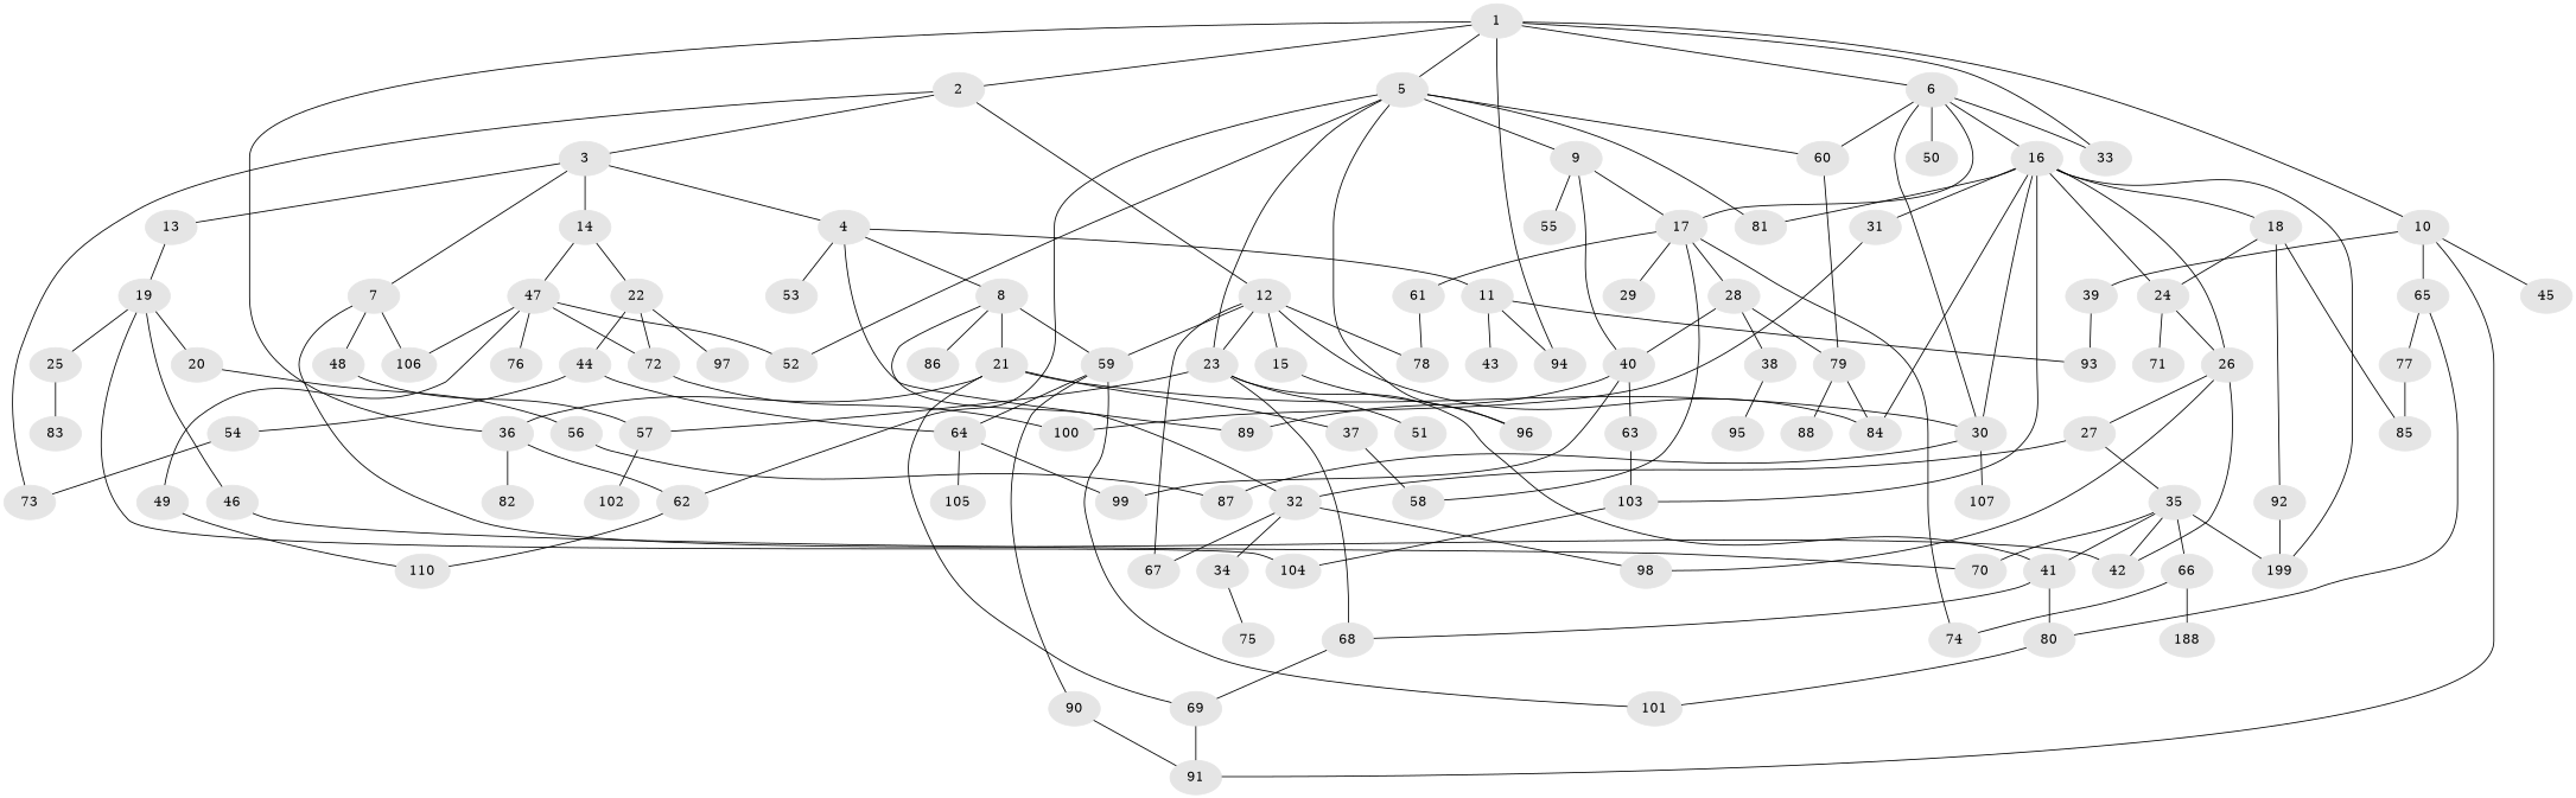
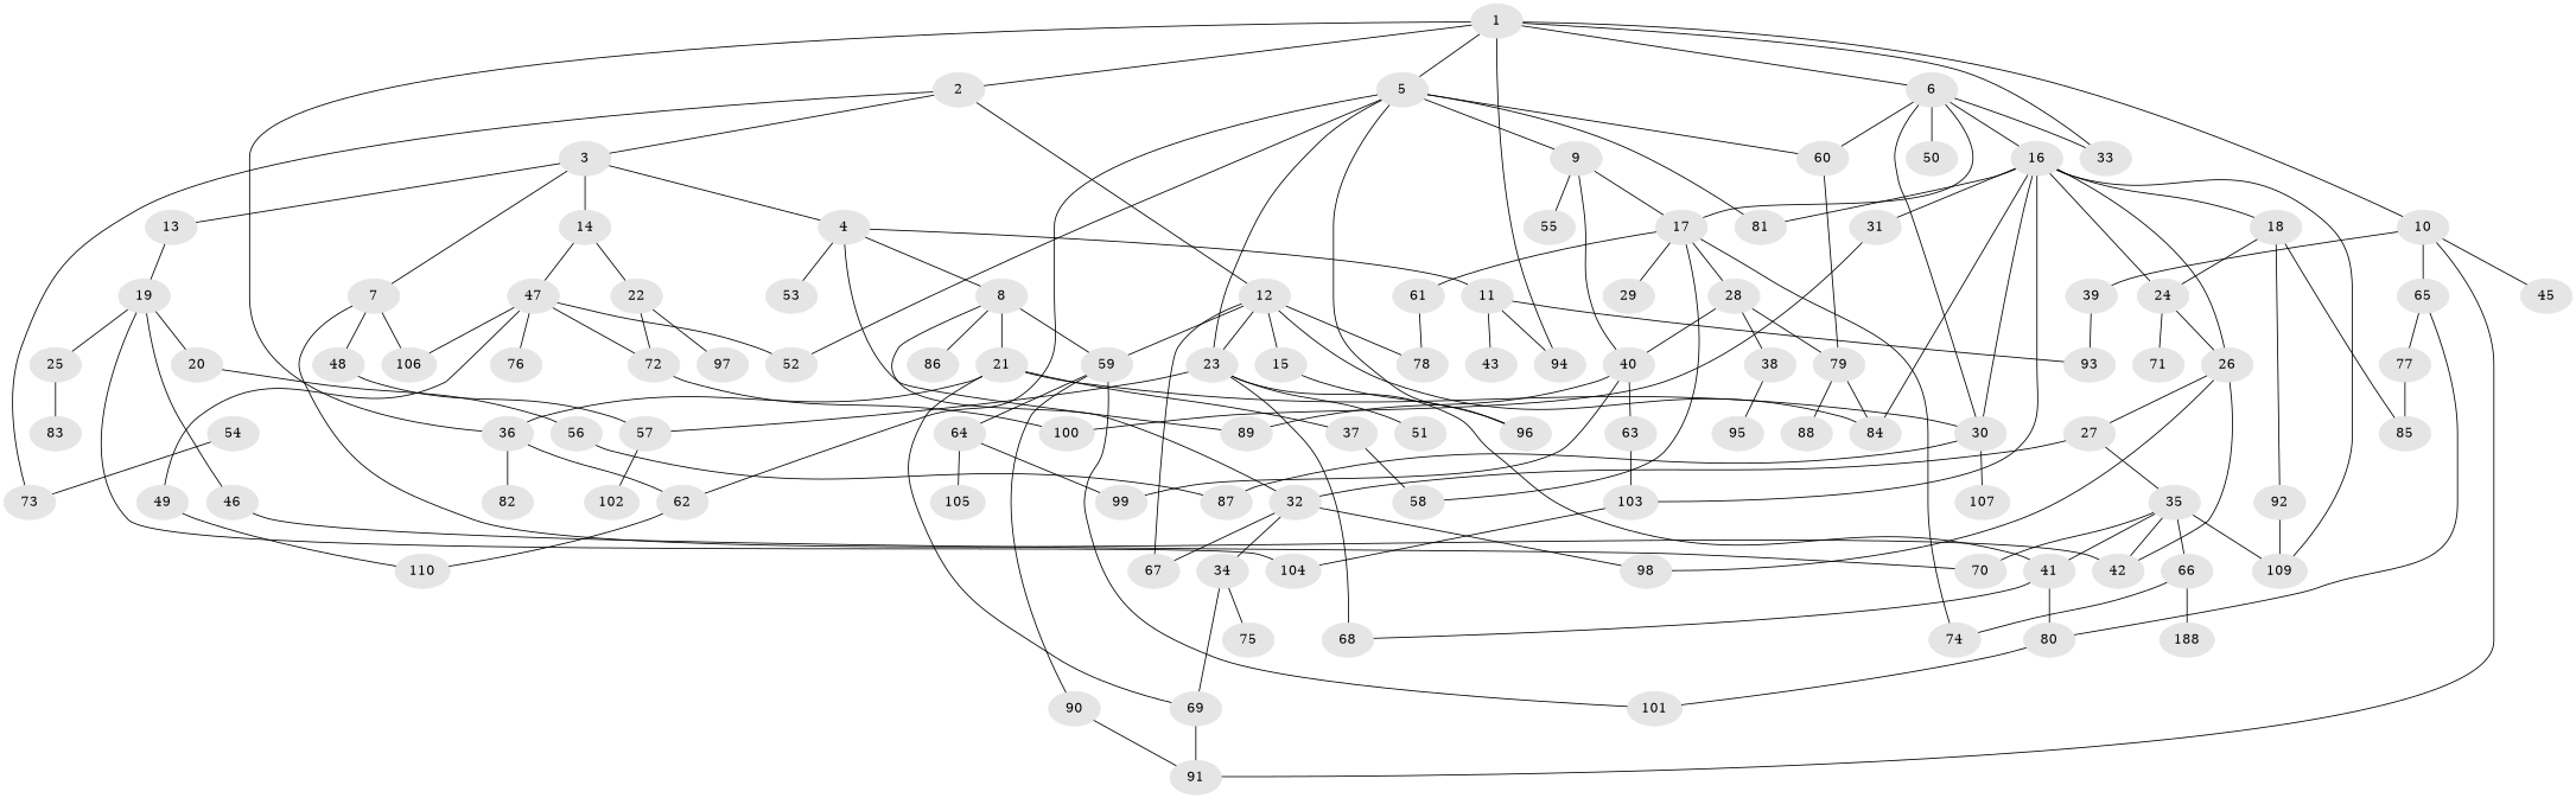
  graph {
    node [color=gray90 style=filled]
    1
    2
    5
    6
    10
    33
    36
    94
    3
    12
    73
    9
    23
    52
    60
    62
    81
    96
    16
    17
    30
    50
    39
    45
    65
    91
    82
    4
    7
    13
    14
    59
    15
    67
    78
    84
    8
    11
    53
    89
    42
    48
    106
    19
    22
    47
    21
    32
    86
    43
    93
    40
    55
    41
    51
    57
    68
    79
    110
    18
    24
    26
    31
    103
-   109 [label=199]
+   109
    28
    29
    58
    61
    74
    87
    107
    37
    69
    98
    34
    64
    90
    101
    63
    99
    80
    77
    20
    25
    46
    104
-   44
    72
    97
    49
    76
    85
    92
    71
    27
    100
    38
    56
    83
    70
    54
    102
    35
    66
    95
    88
    75
    n109 [label=188]
    105
    1 -- 2
    1 -- 5
    1 -- 6
    1 -- 10
    1 -- 33
    1 -- 36
    1 -- 94
    2 -- 3
    2 -- 12
    2 -- 73
    5 -- 9
    5 -- 23
    5 -- 52
    5 -- 60
    5 -- 62
    5 -- 81
    5 -- 96
    6 -- 33
    6 -- 60
    6 -- 16
    6 -- 17
    6 -- 30
    6 -- 50
    10 -- 39
    10 -- 45
    10 -- 65
    10 -- 91
    36 -- 62
    36 -- 82
    3 -- 4
    3 -- 7
    3 -- 13
    3 -- 14
    12 -- 23
    12 -- 59
    12 -- 15
    12 -- 67
    12 -- 78
    12 -- 84
    9 -- 17
    9 -- 40
    9 -- 55
    23 -- 41
    23 -- 51
    23 -- 57
    23 -- 68
    60 -- 79
    62 -- 110
    16 -- 81
    16 -- 30
    16 -- 84
    16 -- 18
    16 -- 24
    16 -- 26
    16 -- 31
    16 -- 103
    16 -- 109
    17 -- 28
    17 -- 29
    17 -- 58
    17 -- 61
    17 -- 74
    30 -- 87
    30 -- 107
    39 -- 93
    65 -- 80
    65 -- 77
    4 -- 8
    4 -- 11
    4 -- 53
    4 -- 89
    7 -- 42
    7 -- 48
    7 -- 106
    13 -- 19
    14 -- 22
    14 -- 47
    59 -- 64
    59 -- 90
    59 -- 101
    15 -- 96
    8 -- 59
    8 -- 21
    8 -- 32
    8 -- 86
    11 -- 94
    11 -- 43
    11 -- 93
    48 -- 57
    19 -- 20
    19 -- 25
    19 -- 46
    19 -- 104
-   22 -- 44
    22 -- 72
    22 -- 97
    47 -- 52
    47 -- 106
    47 -- 72
    47 -- 49
    47 -- 76
    21 -- 36
    21 -- 30
    21 -- 37
    21 -- 69
    32 -- 67
    32 -- 98
    32 -- 34
    40 -- 89
    40 -- 63
    40 -- 99
    41 -- 68
    41 -- 80
    57 -- 102
-   68 -- 69
+   34 -- 69
    79 -- 84
    79 -- 88
    18 -- 24
    18 -- 85
    18 -- 92
    24 -- 26
    24 -- 71
    26 -- 42
    26 -- 98
    26 -- 27
    31 -- 100
    103 -- 104
    28 -- 40
    28 -- 79
    28 -- 38
    61 -- 78
    37 -- 58
    69 -- 91
    34 -- 75
    64 -- 99
    64 -- 105
    90 -- 91
    63 -- 103
    80 -- 101
    77 -- 85
    20 -- 56
    25 -- 83
    46 -- 70
-   44 -- 64
-   44 -- 54
    72 -- 100
    49 -- 110
    92 -- 109
    27 -- 32
    27 -- 35
    38 -- 95
    56 -- 87
    54 -- 73
    35 -- 42
    35 -- 41
    35 -- 109
    35 -- 70
    35 -- 66
    66 -- 74
    66 -- n109
  }
